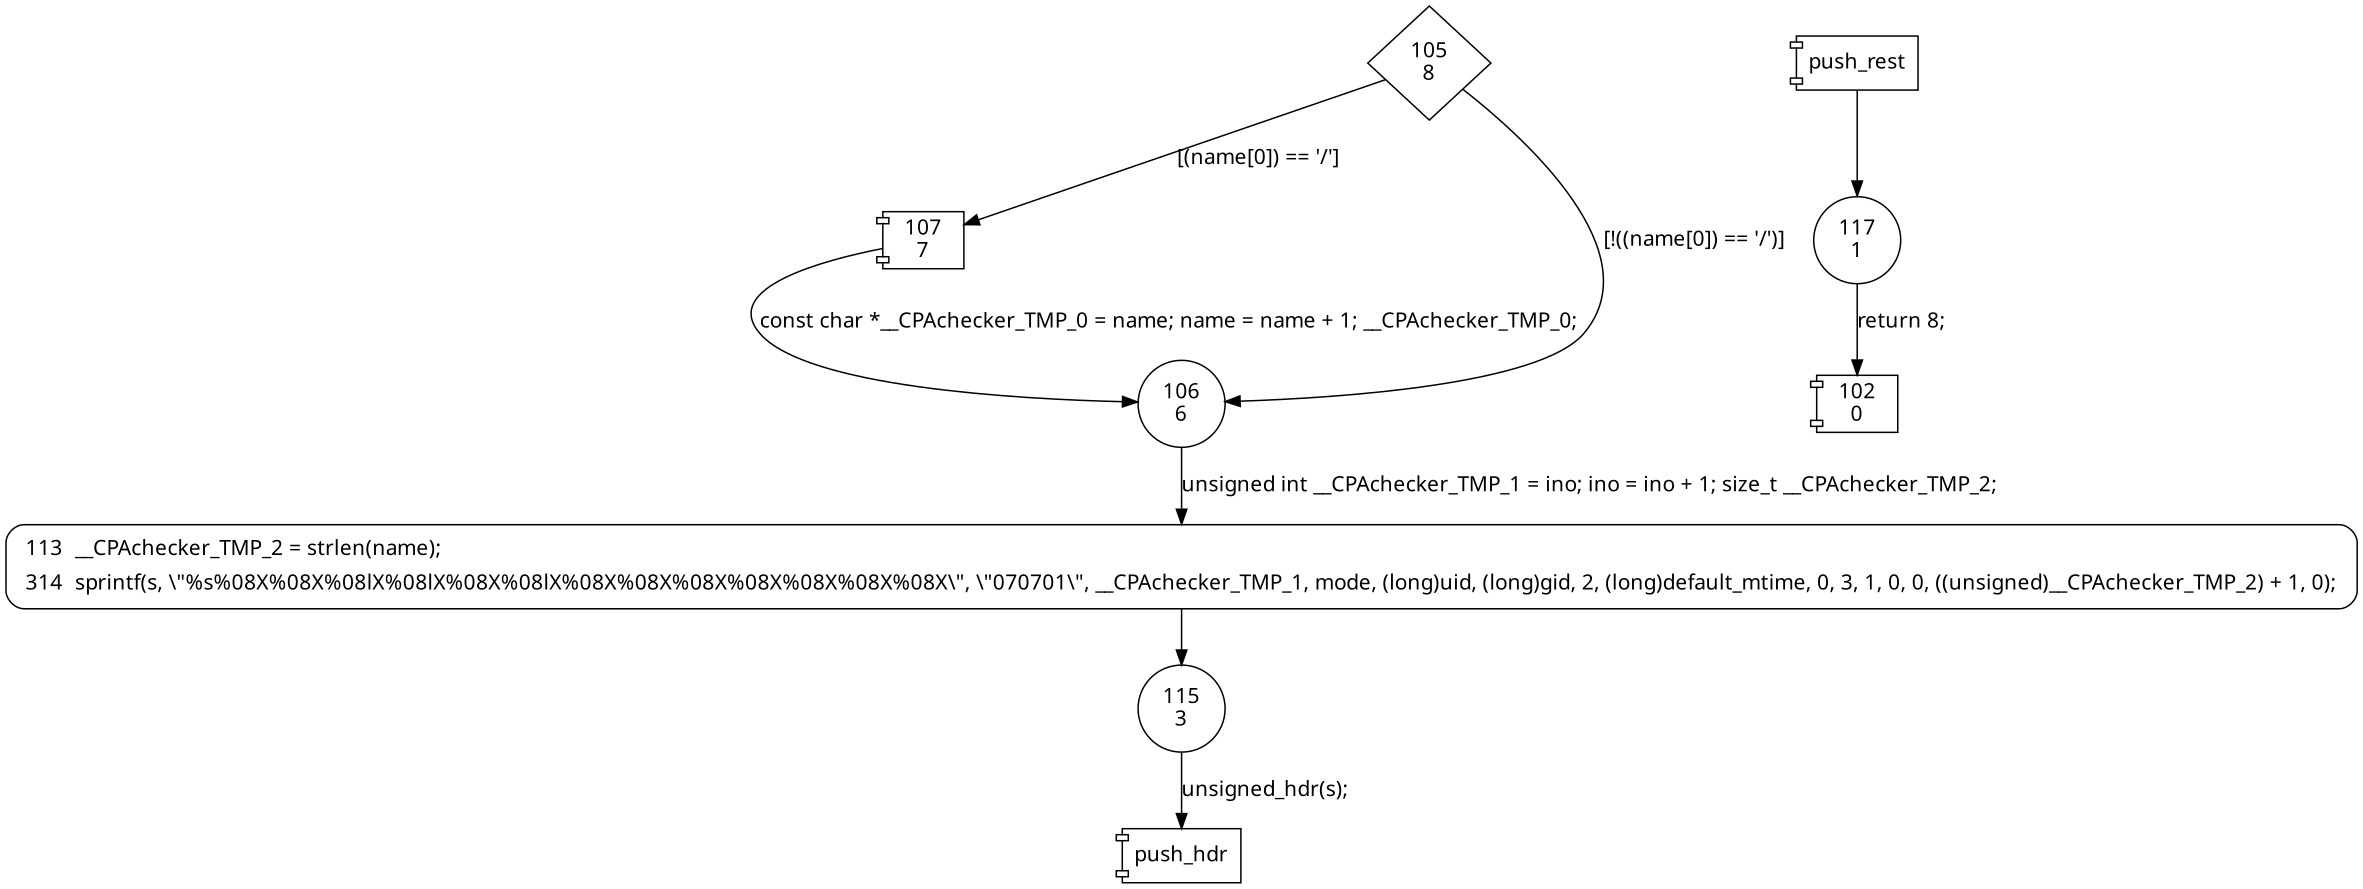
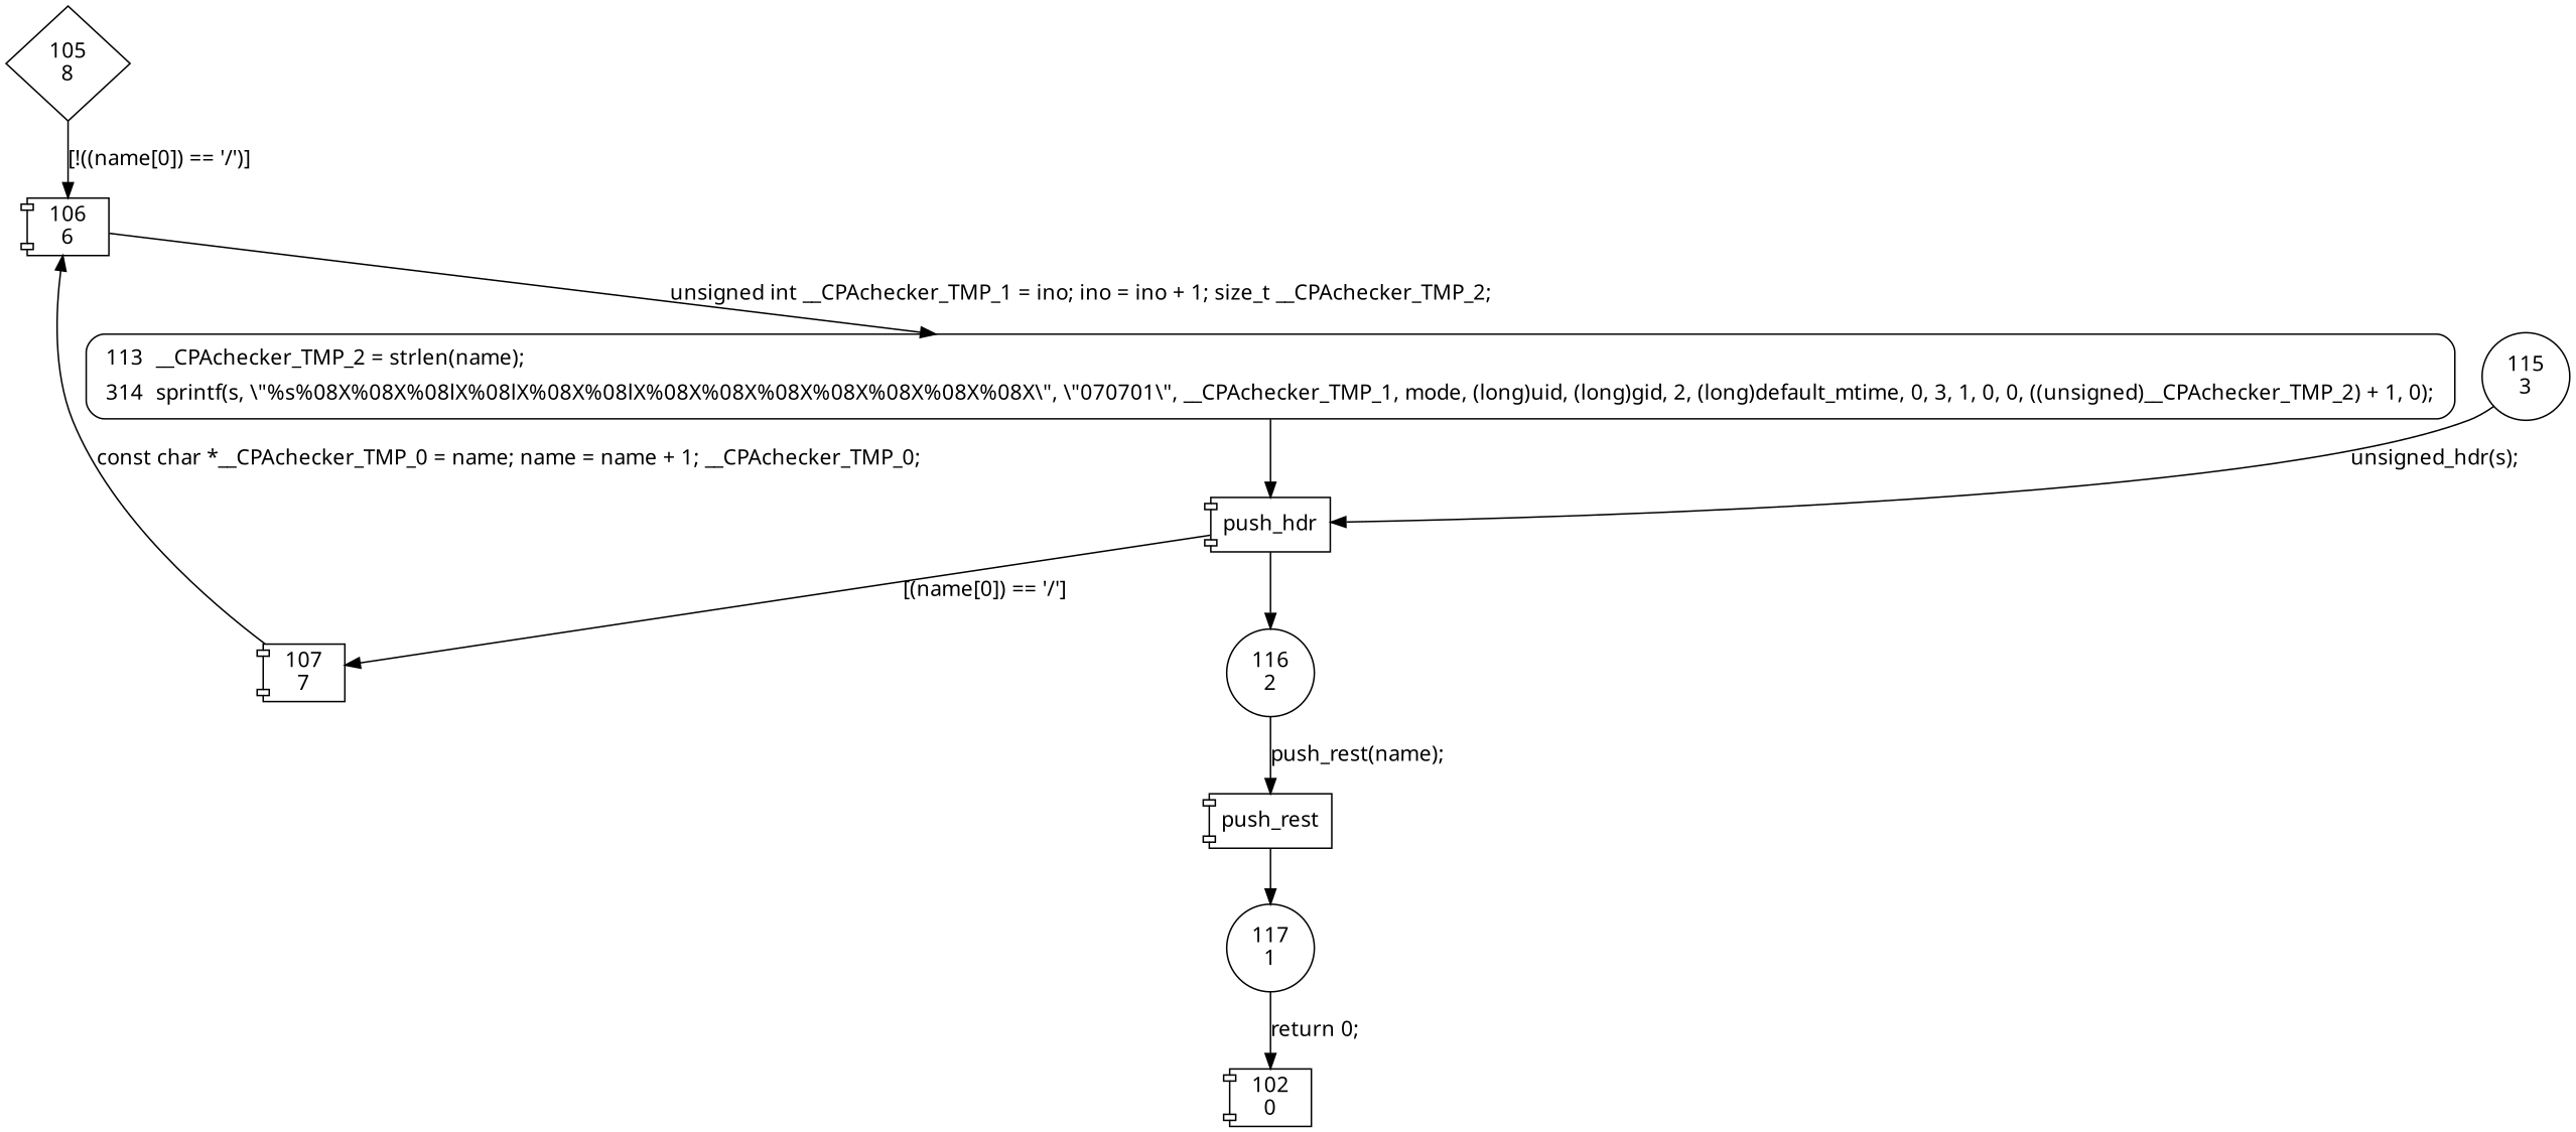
  digraph {
    fontname="Noto Sans"
    node [fontname="Noto Sans" shape=component]
    edge [fontname="Noto Sans"]
    n1 [label="105\n8" shape=diamond]
    n2 [label="107\n7"]
-   n3 [label="106\n6" shape=circle]
+   n3 [label="106\n6"]
    n4 [fillcolor=white label=<<table border="0" cellborder="0" cellpadding="3" bgcolor="white"><tr><td align="right">113</td><td align="left">__CPAchecker_TMP_2 = strlen(name);</td></tr><tr><td align="right">314</td><td align="left">sprintf(s, \"%s%08X%08X%08lX%08lX%08X%08lX%08X%08X%08X%08X%08X%08X%08X\", \"070701\", __CPAchecker_TMP_1, mode, (long)uid, (long)gid, 2, (long)default_mtime, 0, 3, 1, 0, 0, ((unsigned)__CPAchecker_TMP_2) + 1, 0);</td></tr></table>> penwidth=1 shape=Mrecord style="filled,bold"]
    n5 [label="115\n3" shape=circle]
    n6 [label=push_hdr]
+   n7 [label="116\n2" shape=circle]
    n8 [label=push_rest]
    n9 [label="117\n1" shape=circle]
    n10 [label="102\n0"]
-   n1 -> n2 [label="[(name[0]) == '/']"]
+   n6 -> n2 [label="[(name[0]) == '/']"]
    n1 -> n3 [label="[!((name[0]) == '/')]"]
    n2 -> n3 [label="const char *__CPAchecker_TMP_0 = name; name = name + 1; __CPAchecker_TMP_0; "]
    n3 -> n4 [label="unsigned int __CPAchecker_TMP_1 = ino; ino = ino + 1; size_t __CPAchecker_TMP_2;"]
-   n4 -> n5
+   n4 -> n6
    n5 -> n6 [label="unsigned_hdr(s);"]
+   n6 -> n7
+   n7 -> n8 [label="push_rest(name);"]
    n8 -> n9
-   n9 -> n10 [label="return 8;"]
+   n9 -> n10 [label="return 0;"]
  }
